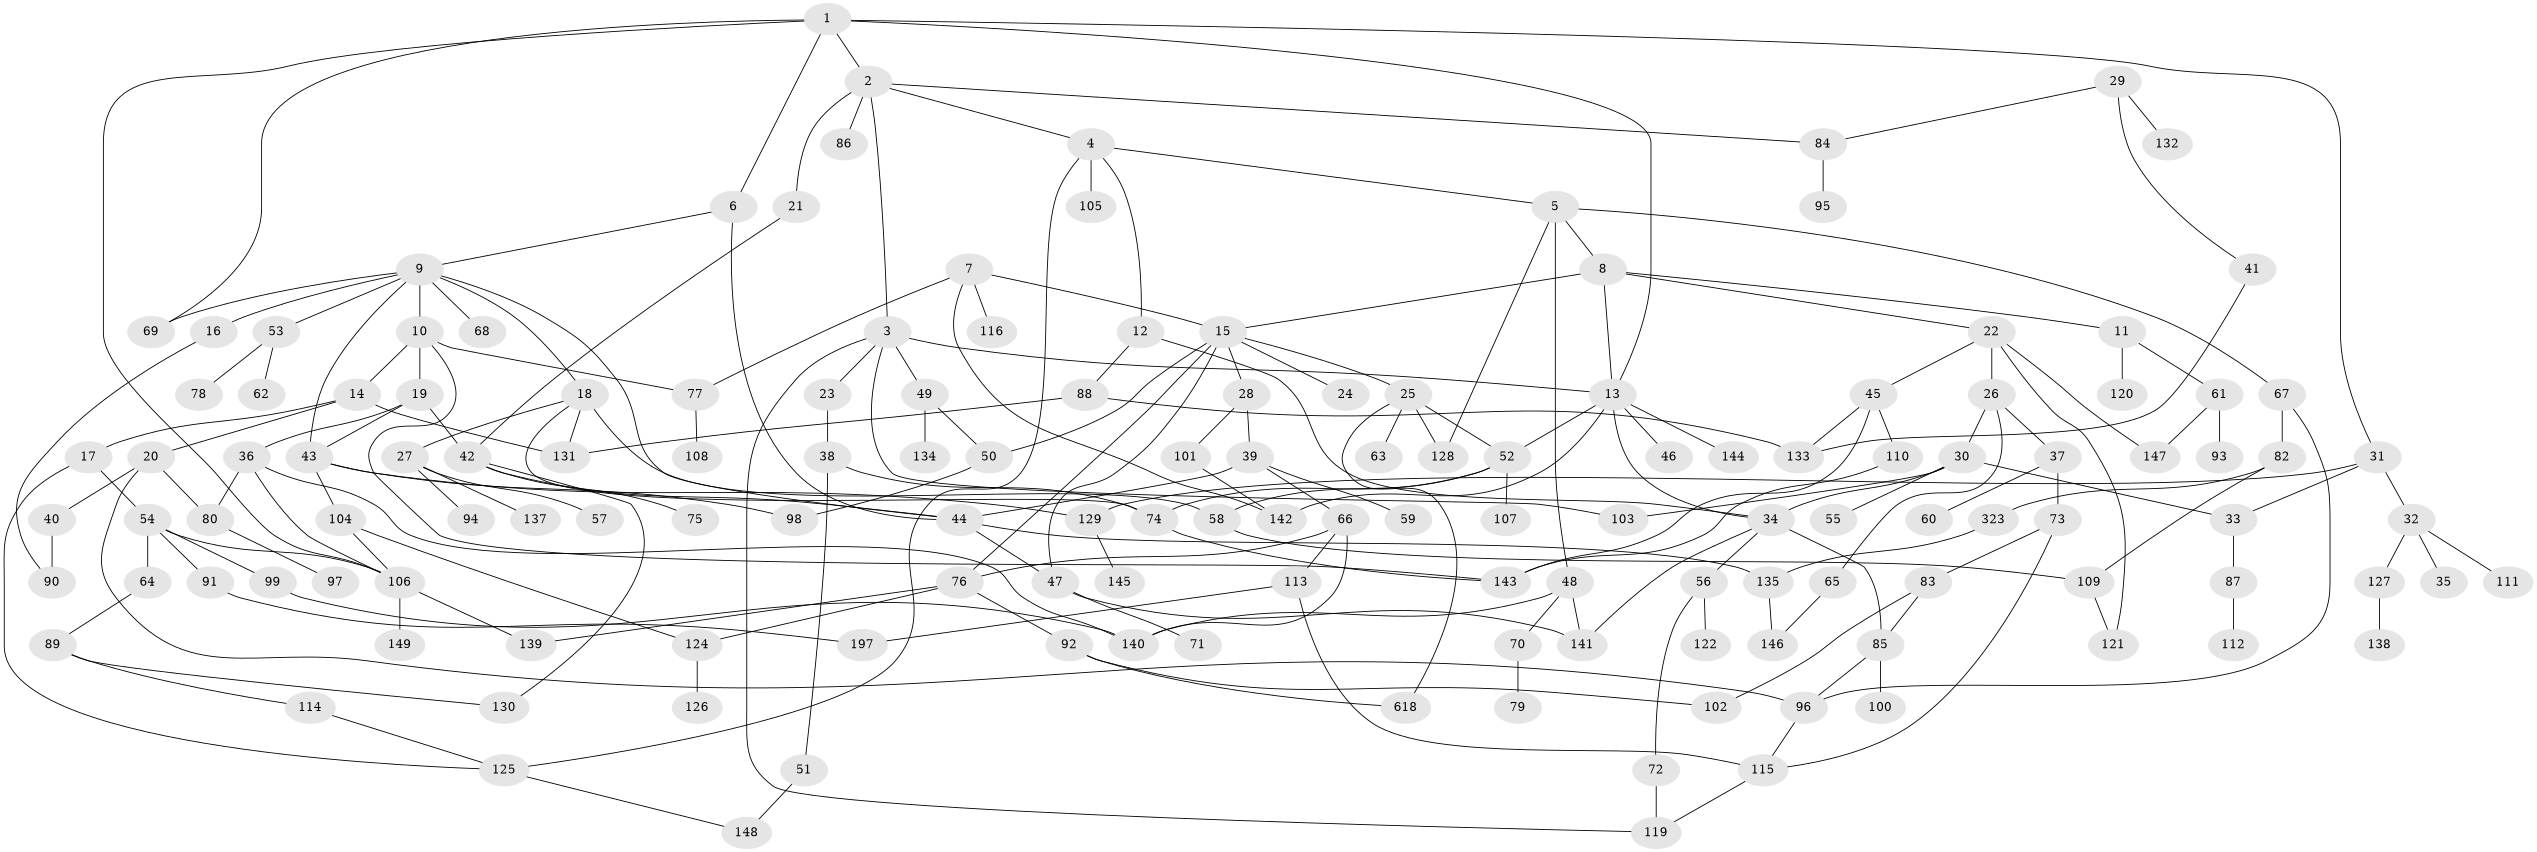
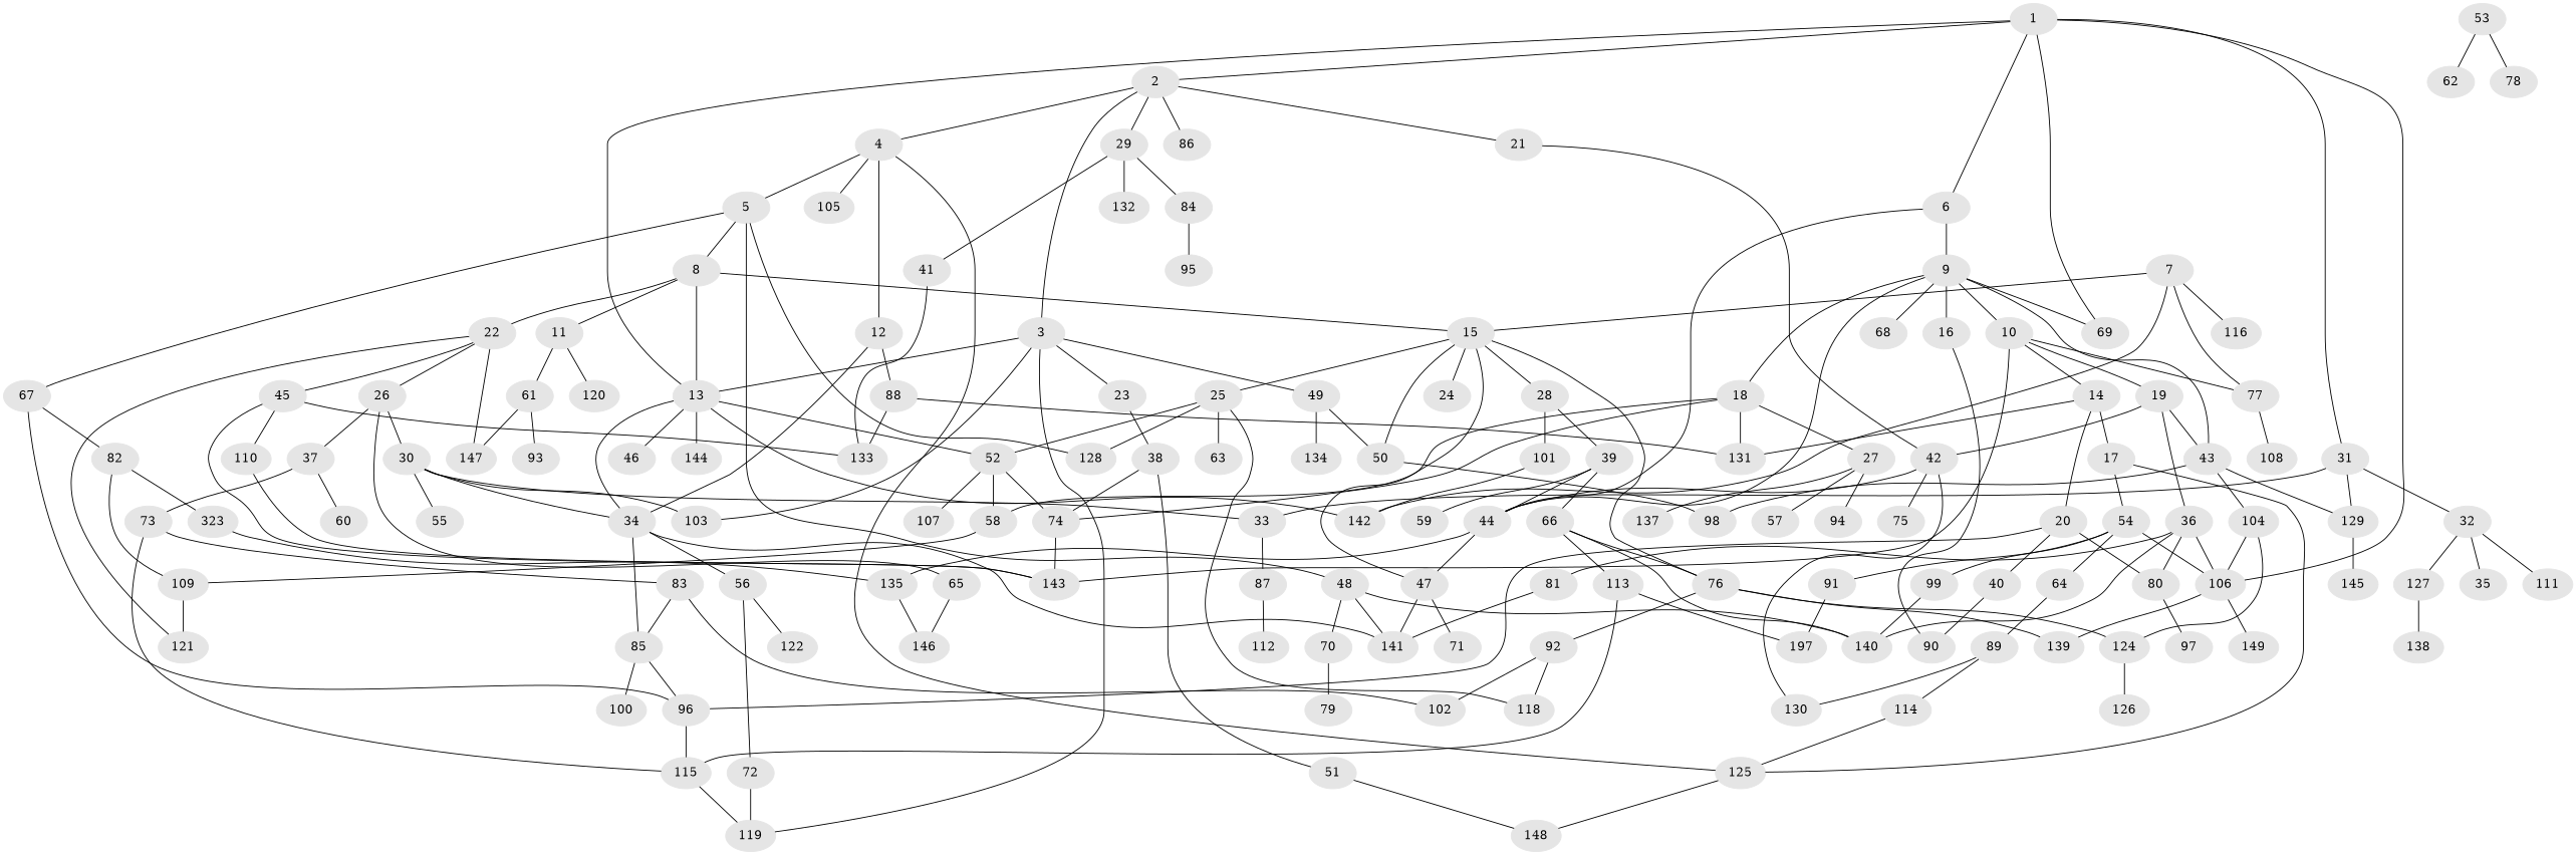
  graph {
    node [color=gray90 style=filled]
    1
    2
    6
    13
    31
    69
    106
    3
    4
    21
    29
    86
    9
    44
    142
    34
    46
    52
    144
    33
    32
    129
    139
    149
    23
    49
    103
    119
    5
    12
    105
    125
    7
    15
    77
    116
    42
    41
    84
    132
    38
    50
    134
    8
    48
    67
    128
    88
    148
    11
    22
    141
    140
    70
    96
    82
    10
    16
    18
    43
    53
    68
    47
    135
    24
    25
    28
    76
    108
    61
    120
    26
    45
    121
    147
    14
    19
    143
    90
    131
    27
    58
    74
    98
    104
    62
    78
    17
    20
    36
    93
    56
    85
    133
    107
    54
    40
    80
    63
-   118 [label=618]
+   118
    39
    101
    59
    66
    71
    64
    91
    99
    57
    94
    137
    109
+   81
    75
    130
    97
    115
    30
    37
    65
    110
    51
    55
    60
    73
    146
    95
    87
    35
    111
    127
    145
    138
    112
    72
    122
    100
    83
    113
    124
    79
    89
    n143 [label=197]
    114
    92
    n146 [label=323]
    102
    126
    1 -- 2
    1 -- 6
    1 -- 13
    1 -- 31
    1 -- 69
    1 -- 106
    2 -- 3
    2 -- 4
    2 -- 21
-   2 -- 84
+   2 -- 29
    2 -- 86
    6 -- 9
    6 -- 44
    13 -- 142
    13 -- 34
    13 -- 46
    13 -- 52
    13 -- 144
    31 -- 33
    31 -- 32
    31 -- 129
    106 -- 139
    106 -- 149
    3 -- 13
    3 -- 23
    3 -- 49
    3 -- 103
    3 -- 119
    4 -- 5
    4 -- 12
    4 -- 105
    4 -- 125
    21 -- 42
    29 -- 41
    29 -- 84
    29 -- 132
    9 -- 69
    9 -- 44
    9 -- 10
    9 -- 16
    9 -- 18
    9 -- 43
-   9 -- 53
    9 -- 68
    44 -- 47
    44 -- 135
    34 -- 141
    34 -- 56
    34 -- 85
    52 -- 58
    52 -- 74
    52 -- 107
    33 -- 87
    32 -- 35
    32 -- 111
    32 -- 127
    129 -- 145
    23 -- 38
    49 -- 50
    49 -- 134
    5 -- 8
    5 -- 48
    5 -- 67
    5 -- 128
    12 -- 34
    12 -- 88
    125 -- 148
    7 -- 142
    7 -- 15
    7 -- 77
    7 -- 116
    15 -- 50
    15 -- 47
    15 -- 24
    15 -- 25
    15 -- 28
    15 -- 76
    77 -- 108
    42 -- 44
    42 -- 75
    42 -- 130
    41 -- 133
    84 -- 95
    38 -- 74
    38 -- 51
    50 -- 98
    8 -- 13
    8 -- 15
    8 -- 11
    8 -- 22
    48 -- 141
    48 -- 140
    48 -- 70
    67 -- 96
    67 -- 82
    88 -- 131
    88 -- 133
    11 -- 61
    11 -- 120
    22 -- 26
    22 -- 45
    22 -- 121
    22 -- 147
    70 -- 79
    96 -- 115
    82 -- 109
    82 -- n146
    10 -- 77
    10 -- 14
    10 -- 19
    10 -- 143
    16 -- 90
    18 -- 131
    18 -- 27
    18 -- 58
    18 -- 74
    43 -- 129
    43 -- 98
    43 -- 104
    53 -- 62
    53 -- 78
    47 -- 141
    47 -- 71
    135 -- 146
    25 -- 52
    25 -- 128
    25 -- 63
    25 -- 118
    28 -- 39
    28 -- 101
    76 -- 139
    76 -- 124
    76 -- 92
    61 -- 147
    61 -- 93
    26 -- 30
    26 -- 37
    26 -- 65
    45 -- 143
    45 -- 133
    45 -- 110
    14 -- 131
    14 -- 17
    14 -- 20
    19 -- 42
    19 -- 43
    19 -- 36
    27 -- 57
    27 -- 94
    27 -- 137
    58 -- 109
    74 -- 143
    104 -- 106
    104 -- 124
    17 -- 125
    17 -- 54
    20 -- 96
    20 -- 40
    20 -- 80
    36 -- 106
    36 -- 140
    36 -- 80
+   36 -- 81
    56 -- 72
    56 -- 122
    85 -- 96
    85 -- 100
    54 -- 106
    54 -- 64
    54 -- 91
    54 -- 99
    40 -- 90
    80 -- 97
    39 -- 44
    39 -- 59
    39 -- 66
    101 -- 142
    66 -- 140
    66 -- 76
    66 -- 113
    64 -- 89
    91 -- n143
    99 -- 140
    109 -- 121
+   81 -- 141
    115 -- 119
    30 -- 34
    30 -- 33
    30 -- 103
    30 -- 55
    37 -- 60
    37 -- 73
    65 -- 146
    110 -- 143
    51 -- 148
    73 -- 115
    73 -- 83
    87 -- 112
    127 -- 138
    72 -- 119
    83 -- 85
    83 -- 102
    113 -- 115
    113 -- n143
    124 -- 126
    89 -- 130
    89 -- 114
    114 -- 125
    92 -- 118
    92 -- 102
    n146 -- 135
  }
